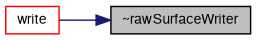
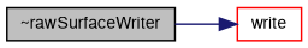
  digraph {
    rankdir=LR
    node [fontname=FreeSans fontsize=10 shape=record]
    n1 [color=black fillcolor=grey75 fontcolor=black height=0.2 label="~rawSurfaceWriter" style=filled width=0.4]
    n2 [color=red height=0.2 label=write width=0.4]
-   n2 -> n1 [color=midnightblue fontname=FreeSans fontsize=10 labelfontname=FreeSans labelfontsize=10 style=solid]
+   n1 -> n2 [color=midnightblue fontname=FreeSans fontsize=10 labelfontname=FreeSans labelfontsize=10 style=solid]
  }
